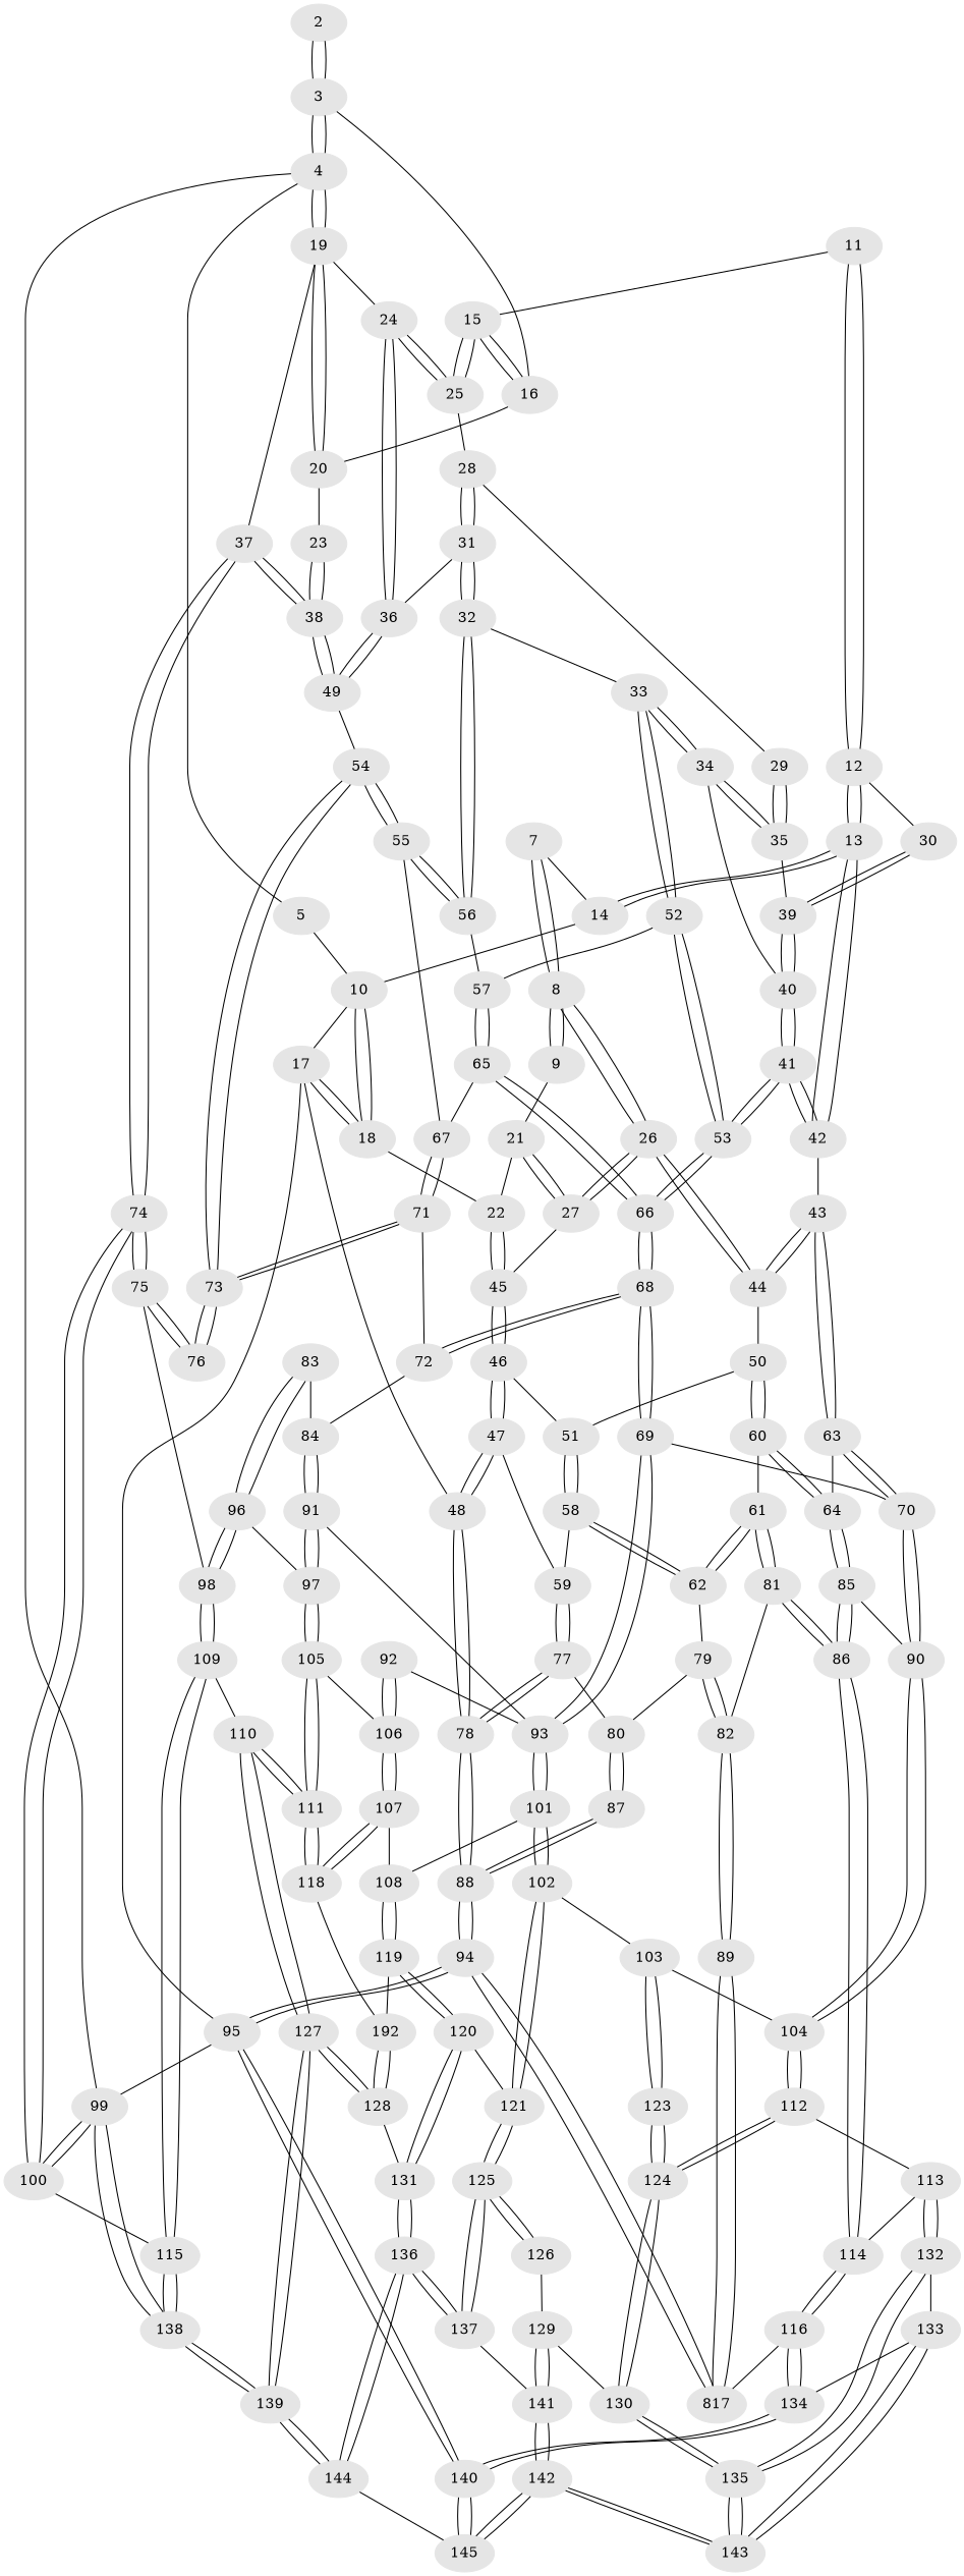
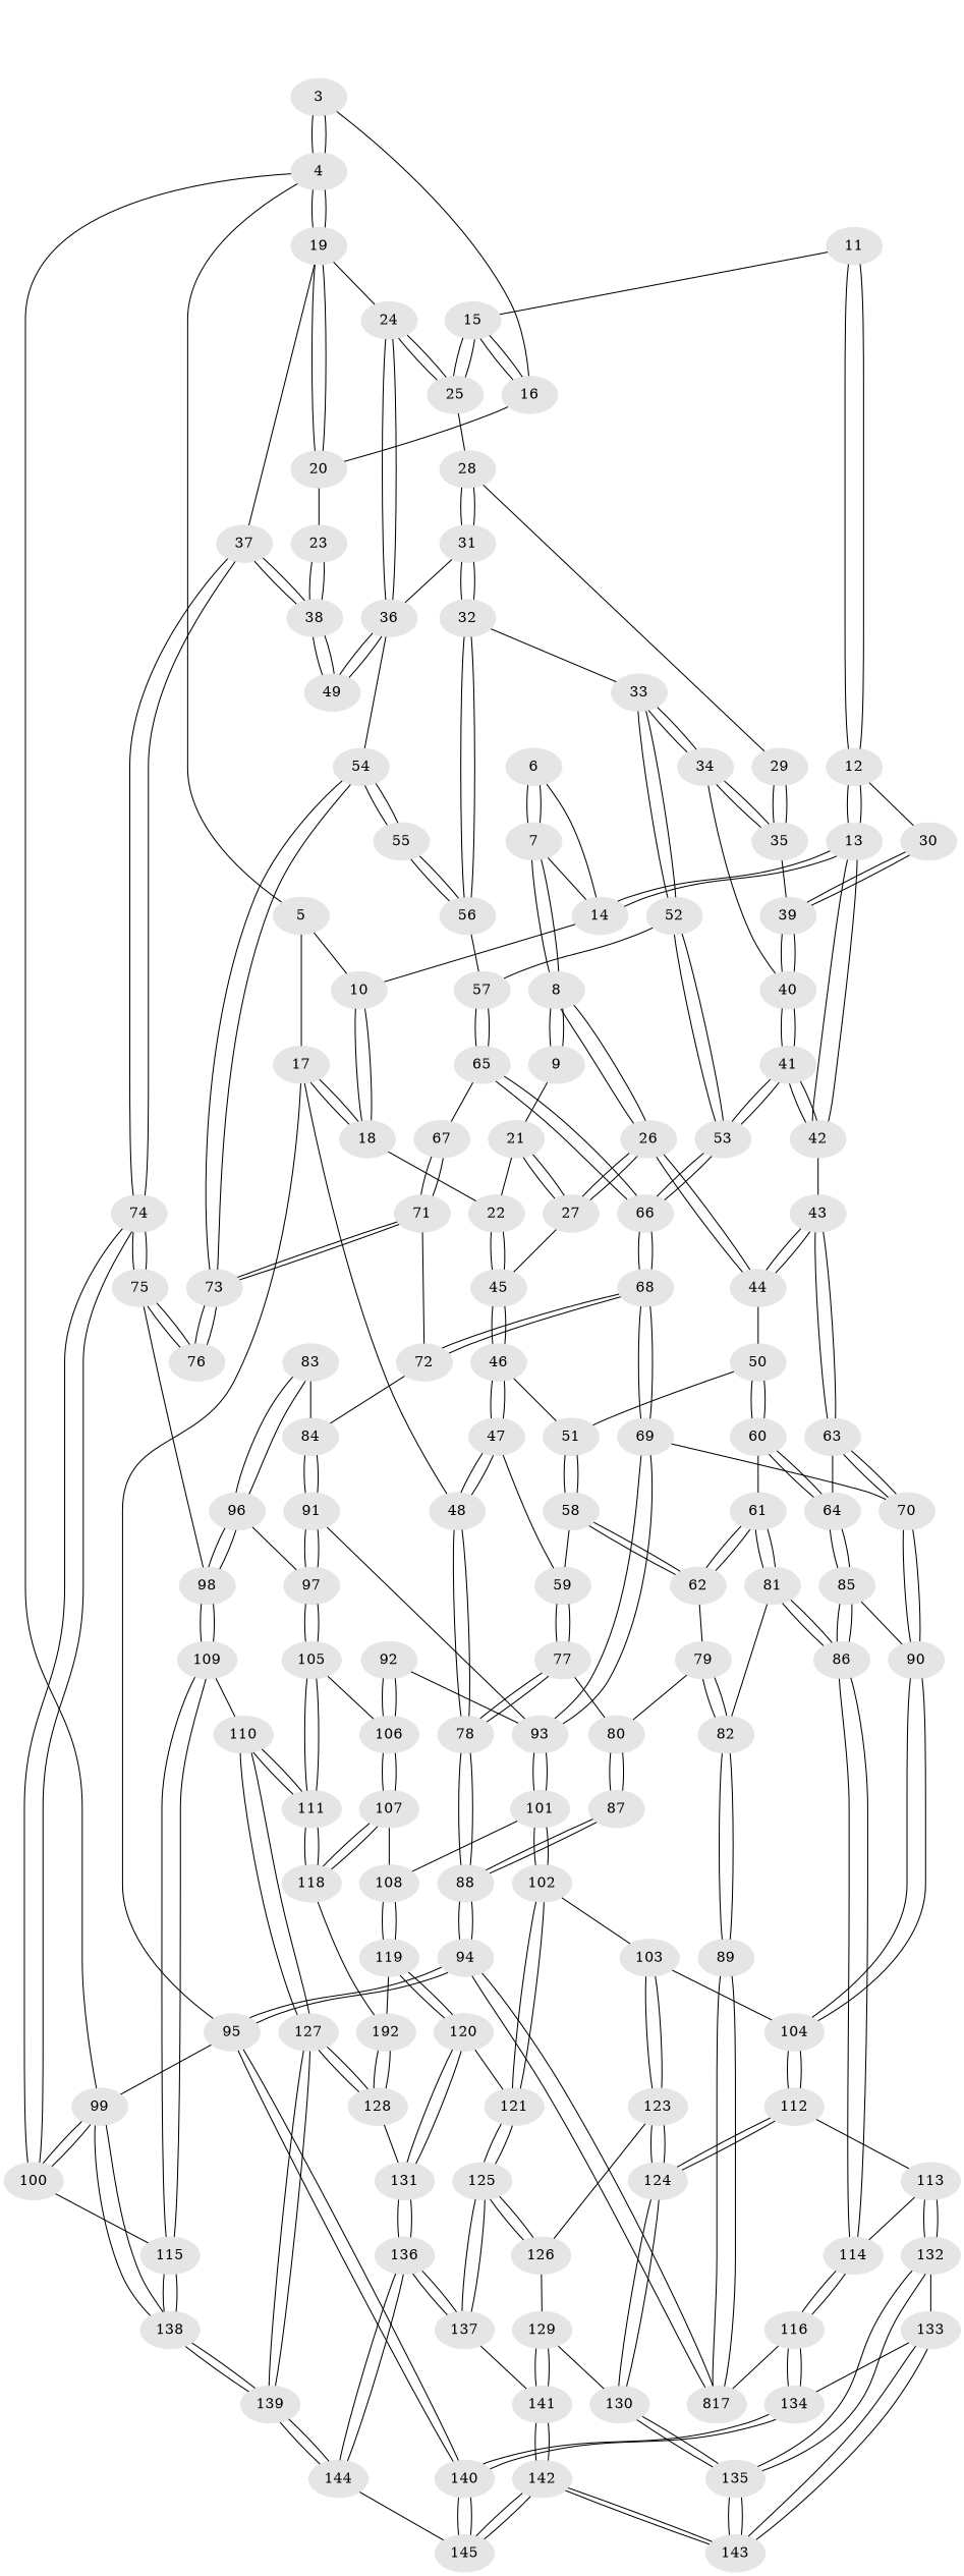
  graph {
    node [color=gray90 style=filled]
-   2
    3
+   6
    7
    14
    4
    16
    11
    12
    15
    5
    19
    99
    20
    10
    17
    37
    24
    100
    138
    18
    48
    95
    8
    9
    26
    21
    27
    44
    22
    13
    30
    25
    42
    39
    43
    28
    23
    78
    140
    45
    38
    74
    46
    36
    49
    29
    31
    50
    35
    32
    40
    33
    56
    34
    52
    57
    53
    41
    54
    75
    66
    63
    64
    70
    51
    60
    47
    59
    58
    77
    88
    55
    73
    61
    62
    65
    68
    67
    76
    71
    79
    80
    81
    85
    82
    86
    90
    69
    72
    93
    84
    101
    104
    91
    98
    115
    109
    83
    96
    87
    94
    89
    114
    n105 [label=817]
    97
    116
    112
    92
    106
    105
    107
    102
    108
    145
    111
    110
    139
    103
    121
    119
    123
    125
    124
    126
    113
    118
    n128 [label=192]
    120
    127
    128
    132
    130
    135
    133
    134
    131
    136
    137
    129
    141
    144
    142
    143
-   2 -- 3
-   2 -- 3
    3 -- 4
    3 -- 4
    3 -- 16
+   6 -- 7
+   6 -- 7
+   6 -- 14
    7 -- 14
    7 -- 8
    7 -- 8
    14 -- 10
    4 -- 5
    4 -- 19
    4 -- 19
    4 -- 99
    16 -- 20
    11 -- 12
    11 -- 12
    11 -- 15
    12 -- 13
    12 -- 13
    12 -- 30
    15 -- 16
    15 -- 16
    15 -- 25
    15 -- 25
    5 -- 10
-   10 -- 17
+   5 -- 17
    19 -- 20
    19 -- 20
    19 -- 37
    19 -- 24
    99 -- 100
    99 -- 100
    99 -- 138
    99 -- 138
    20 -- 23
    10 -- 18
    10 -- 18
    17 -- 18
    17 -- 18
    17 -- 48
    17 -- 95
    37 -- 38
    37 -- 38
    37 -- 74
    37 -- 74
    24 -- 25
    24 -- 25
    24 -- 36
    24 -- 36
    100 -- 115
    138 -- 139
    138 -- 139
    18 -- 22
    48 -- 78
    48 -- 78
    95 -- 99
    95 -- 140
    95 -- 140
    8 -- 9
    8 -- 9
    8 -- 26
    8 -- 26
    9 -- 21
    26 -- 27
    26 -- 27
    26 -- 44
    26 -- 44
    21 -- 27
    21 -- 27
    21 -- 22
    27 -- 45
    44 -- 50
    22 -- 45
    22 -- 45
    13 -- 14
    13 -- 14
    13 -- 42
    13 -- 42
    30 -- 39
    30 -- 39
    25 -- 28
    42 -- 43
    39 -- 40
    39 -- 40
    43 -- 44
    43 -- 44
    43 -- 63
    43 -- 63
    28 -- 29
    28 -- 31
    28 -- 31
    23 -- 38
    23 -- 38
    78 -- 88
    78 -- 88
    140 -- 145
    140 -- 145
    45 -- 46
    45 -- 46
    38 -- 49
    38 -- 49
    74 -- 100
    74 -- 100
    74 -- 75
    74 -- 75
    46 -- 51
    46 -- 47
    46 -- 47
    36 -- 49
    36 -- 49
-   49 -- 54
+   36 -- 54
    29 -- 35
    29 -- 35
    31 -- 36
    31 -- 32
    31 -- 32
    50 -- 51
    50 -- 60
    50 -- 60
    35 -- 39
    32 -- 33
    32 -- 56
    32 -- 56
    40 -- 41
    40 -- 41
    33 -- 34
    33 -- 34
    33 -- 52
    33 -- 52
    56 -- 57
    34 -- 35
    34 -- 35
    34 -- 40
    52 -- 57
    52 -- 53
    52 -- 53
    57 -- 65
    57 -- 65
    53 -- 66
    53 -- 66
    41 -- 42
    41 -- 42
    41 -- 53
    41 -- 53
    54 -- 55
    54 -- 55
    54 -- 73
    54 -- 73
    75 -- 76
    75 -- 76
    75 -- 98
    66 -- 68
    66 -- 68
    63 -- 64
    63 -- 70
    63 -- 70
    64 -- 85
    64 -- 85
    70 -- 90
    70 -- 90
    51 -- 58
    51 -- 58
    60 -- 64
    60 -- 64
    60 -- 61
    47 -- 48
    47 -- 48
    47 -- 59
    59 -- 77
    59 -- 77
    58 -- 59
    58 -- 62
    58 -- 62
    77 -- 78
    77 -- 78
    77 -- 80
    88 -- 94
    88 -- 94
    55 -- 56
    55 -- 56
-   55 -- 67
    73 -- 76
    73 -- 76
    61 -- 62
    61 -- 62
    61 -- 81
    61 -- 81
    62 -- 79
    65 -- 66
    65 -- 66
    65 -- 67
    68 -- 69
    68 -- 69
    68 -- 72
    68 -- 72
    67 -- 71
    67 -- 71
    71 -- 73
    71 -- 73
    71 -- 72
    79 -- 80
    79 -- 82
    79 -- 82
    80 -- 87
    80 -- 87
    81 -- 82
    81 -- 86
    81 -- 86
    85 -- 86
    85 -- 86
    85 -- 90
    82 -- 89
    82 -- 89
    86 -- 114
    86 -- 114
    90 -- 104
    90 -- 104
    69 -- 70
    69 -- 93
    69 -- 93
    72 -- 84
    93 -- 101
    93 -- 101
    84 -- 91
    84 -- 91
    101 -- 102
    101 -- 102
    101 -- 108
    104 -- 112
    104 -- 112
    91 -- 93
    91 -- 97
    91 -- 97
    98 -- 109
    98 -- 109
    115 -- 138
    115 -- 138
    109 -- 115
    109 -- 115
    109 -- 110
    83 -- 84
    83 -- 96
    83 -- 96
    96 -- 98
    96 -- 98
    96 -- 97
    87 -- 88
    87 -- 88
    94 -- 95
    94 -- 95
    94 -- n105
    94 -- n105
    89 -- n105
    89 -- n105
    114 -- 116
    114 -- 116
    97 -- 105
    97 -- 105
    116 -- n105
    116 -- 134
    116 -- 134
    112 -- 124
    112 -- 124
    112 -- 113
    92 -- 93
    92 -- 106
    92 -- 106
    106 -- 107
    106 -- 107
    105 -- 106
    105 -- 111
    105 -- 111
    107 -- 108
    107 -- 118
    107 -- 118
    102 -- 103
    102 -- 121
    102 -- 121
    108 -- 119
    108 -- 119
    111 -- 118
    111 -- 118
    110 -- 111
    110 -- 111
    110 -- 127
    110 -- 127
    139 -- 144
    139 -- 144
    103 -- 104
    103 -- 123
    103 -- 123
    121 -- 125
    121 -- 125
    119 -- n128
    119 -- 120
    119 -- 120
    123 -- 124
    123 -- 124
+   123 -- 126
    125 -- 126
    125 -- 126
    125 -- 137
    125 -- 137
    124 -- 130
    124 -- 130
    126 -- 129
    113 -- 114
    113 -- 132
    113 -- 132
    118 -- n128
    n128 -- 128
    n128 -- 128
    120 -- 121
    120 -- 131
    120 -- 131
    127 -- 139
    127 -- 139
    127 -- 128
    127 -- 128
    128 -- 131
    132 -- 135
    132 -- 135
    132 -- 133
    130 -- 135
    130 -- 135
    135 -- 143
    135 -- 143
    133 -- 134
    133 -- 143
    133 -- 143
    134 -- 140
    134 -- 140
    131 -- 136
    131 -- 136
    136 -- 137
    136 -- 137
    136 -- 144
    136 -- 144
    137 -- 141
    129 -- 130
    129 -- 141
    129 -- 141
    141 -- 142
    141 -- 142
    144 -- 145
    142 -- 145
    142 -- 145
    142 -- 143
    142 -- 143
  }
